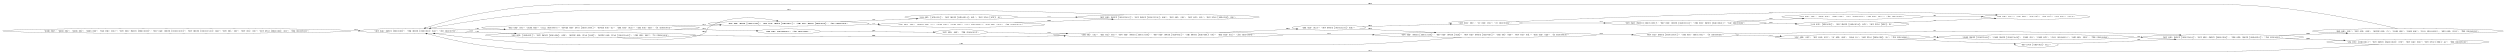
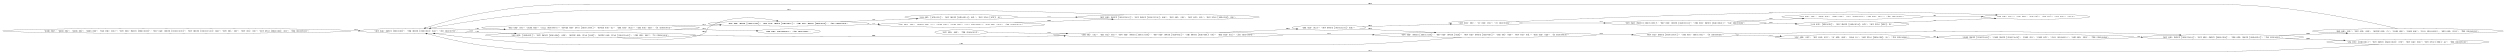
  digraph {
    fontname="Courier Prime"
    rankdir=LR
    node [fontname="Courier Prime"]
    edge [fontname="Courier Prime"]
    n1 [label="'push ebp', 'push edi', 'push esi', 'push ebx', 'sub esp, 0x1c', 'mov ebx, dword [esp+0x30]', 'mov eax, dword [0x8053690]', 'mov dword [0x8053508], eax', 'mov esi, 0x0', 'mov edi, 0x0', 'mov byte [esp+0xf], 0x0', 'jmp 0x804983d', "]
    n2 [label="'mov eax, dword [ebx+0x4]', 'cmp dword [ebx+0x8], eax', 'jbe 0x80497c0', "]
    n3 [label="'sub esp, 0xc', 'push ebx', 'call 0x8049040', 'movzx edx, byte [0x8053468]', 'movzx ecx, dl', 'add esp, 0x10', 'cmp ecx, eax', 'je 0x804980a', "]
    n4 [label="'lea edx, [eax+0x1]', 'mov dword [ebx+0x4], edx', 'movzx ebp, byte [eax]', 'movzx eax, byte [0x8053468]', 'cmp ebp, eax', 'je 0x804980a', "]
    n5 [label="'mov edx, dword [0x80534e4]', 'mov ecx, dword [edx+0x14]', 'cmp ecx, dword [edx+0x18]', 'jae 0x80498ca', "]
    n6 [label="'cmp eax, 0xffffffff', 'jne 0x80498f1', "]
    n7 [label="'add esi, 0x1', 'adc edi, 0x0', 'mov eax, dword [0x8053508]', 'mov edx, dword [eax+0xc]', 'cmp dword [eax+0x8], esi', 'sbb edx, edi', 'jae 0x804987a', "]
    n8 [label="'sub esp, 0x8', 'movzx eax, al', 'push eax', 'push edx', 'call 0x8049090', 'add esp, 0x10', 'jmp 0x8049824', "]
    n9 [label="'lea esi, [ecx+0x1]', 'mov dword [edx+0x14], esi', 'mov byte [ecx], al', "]
    n10 [label="'mov ebp, eax', 'jmp 0x804985d', "]
    n11 [label="'mov eax, dword [0x8053508]', 'mov edx, dword [eax]', 'mov eax, dword [eax+0x4]', 'cmp esi, edx', 'mov ecx, edi', 'sbb ecx, eax', 'jb 0x804983d', "]
    n12 [label="'add eax, 0x10', 'mov dword [0x8053508], eax', "]
    n13 [label="'mov eax, dword [0x8053690]', 'mov dword [0x8053508], eax', 'mov esi, 0x0', 'mov edi, 0x0', 'mov byte [esp+0xf], 0x0', "]
    n14 [label="'mov ebx, edi', 'or ebx, esi', 'je 0x8049802', "]
    n15 [label="'add esp, 0x1c', 'pop ebx', 'pop esi', 'pop edi', 'pop ebp', 'retn', "]
    n16 [label="'mov eax, dword [0x80534e4]', 'mov ebx, dword [eax+0x14]', 'cmp ebx, dword [eax+0x18]', 'jae 0x80498df', "]
    n17 [label="'mov ecx, dword [0x80534f4]', 'cmp ecx, 0x80534f1', 'je 0x80498ae', "]
    n18 [label="'sub esp, 0x8', 'push ecx', 'push eax', 'call 0x8049090', 'add esp, 0x10', 'jmp 0x8049802', "]
    n19 [label="'lea ecx, [ebx+0x1]', 'mov dword [eax+0x14], ecx', 'mov byte [ebx], dl', "]
    n20 [label="'mov eax, dword [0x80534e4]', 'mov edx, dword [eax+0x14]', 'cmp edx, dword [eax+0x18]', 'jae 0x8049911', "]
    n21 [label="'xor edx, esi', 'xor eax, edi', 'or edx, eax', 'sete al', 'and byte [esp+0xf], al', 'jne 0x80498f8', "]
    n22 [label="'sub esp, 0x8', 'mov ecx, ebp', 'movzx ebp, cl', 'push ebp', 'push eax', 'call 0x8049090', 'add esp, 0x10', 'jmp 0x804983d', "]
    n23 [label="'lea ecx, [edx+0x1]', 'mov dword [eax+0x14], ecx', 'mov eax, ebp', 'mov byte [edx], al', 'jmp 0x804983d', "]
    n24 [label="'push dword [0x80534e4]', 'push dword [0x80534f8]', 'push 0x1', 'push ecx', 'call 0x8049010', 'add esp, 0x10', 'jmp 0x80498ae', "]
-   n25 [label="'mov byte [esp+0xf], 0x1', "]
    n1 -> n2 [label=CFG]
    n2 -> n3 [label=CFG]
    n2 -> n4 [label=CFG]
    n3 -> n5 [label=CFG]
    n3 -> n6 [label=CFG]
    n4 -> n5 [label=CFG]
    n4 -> n7 [label=CFG]
    n5 -> n8 [label=CFG]
    n5 -> n9 [label=CFG]
-   n6 -> n10 [label=CFG]
    n7 -> n11 [label=CFG]
    n7 -> n12 [label=CFG]
    n8 -> n13 [label=CFG]
    n9 -> n13 [label=CFG]
    n10 -> n7 [label=CFG]
    n11 -> n2 [label=CFG]
    n11 -> n17 [label=CFG]
    n12 -> n11 [label=CFG]
    n12 -> n14 [label=CFG]
    n13 -> n2 [label=CFG]
    n14 -> n15 [label=CFG]
    n14 -> n16 [label=CFG]
    n16 -> n18 [label=CFG]
    n16 -> n19 [label=CFG]
    n17 -> n20 [label=CFG]
    n17 -> n21 [label=CFG]
    n18 -> n15 [label=CFG]
    n19 -> n15 [label=CFG]
    n20 -> n22 [label=CFG]
    n20 -> n23 [label=CFG]
    n21 -> n24 [label=CFG]
-   n21 -> n25 [label=CFG]
    n22 -> n2 [label=CFG]
    n23 -> n2 [label=CFG]
    n24 -> n20 [label=CFG]
-   n25 -> n20 [label=CFG]
  }
